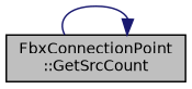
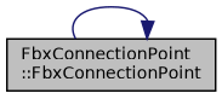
  digraph {
    rankdir=LR
-   n1 [color=black fillcolor=grey75 fontcolor=black fontname=Helvetica fontsize=10 height=0.2 label="FbxConnectionPoint\l::GetSrcCount" shape=record style=filled width=0.4]
+   n1 [color=black fillcolor=grey75 fontcolor=black fontname=Helvetica fontsize=10 height=0.2 label="FbxConnectionPoint\l::FbxConnectionPoint" shape=record style=filled width=0.4]
    n1 -> n1 [color=midnightblue fontname=Helvetica fontsize=10 labelfontname=Helvetica labelfontsize=10 style=solid]
  }
